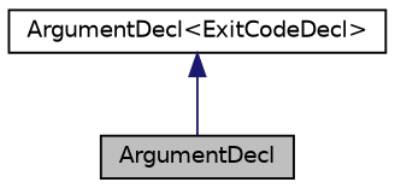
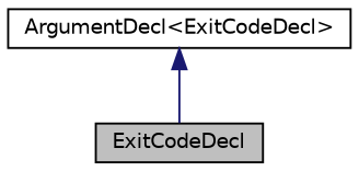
  digraph {
    node [color=black fontname=Helvetica fontsize=10 shape=record style=filled]
-   n1 [fillcolor=grey75 fontcolor=black height=0.2 label=ArgumentDecl width=0.4]
+   n1 [fillcolor=grey75 fontcolor=black height=0.2 label=ExitCodeDecl width=0.4]
    n2 [fillcolor=white height=0.2 label="ArgumentDecl\<ExitCodeDecl\>" width=0.4]
    n2 -> n1 [color=midnightblue dir=back fontname=Helvetica fontsize=10 labelfontname=Helvetica labelfontsize=10 style=solid]
  }
